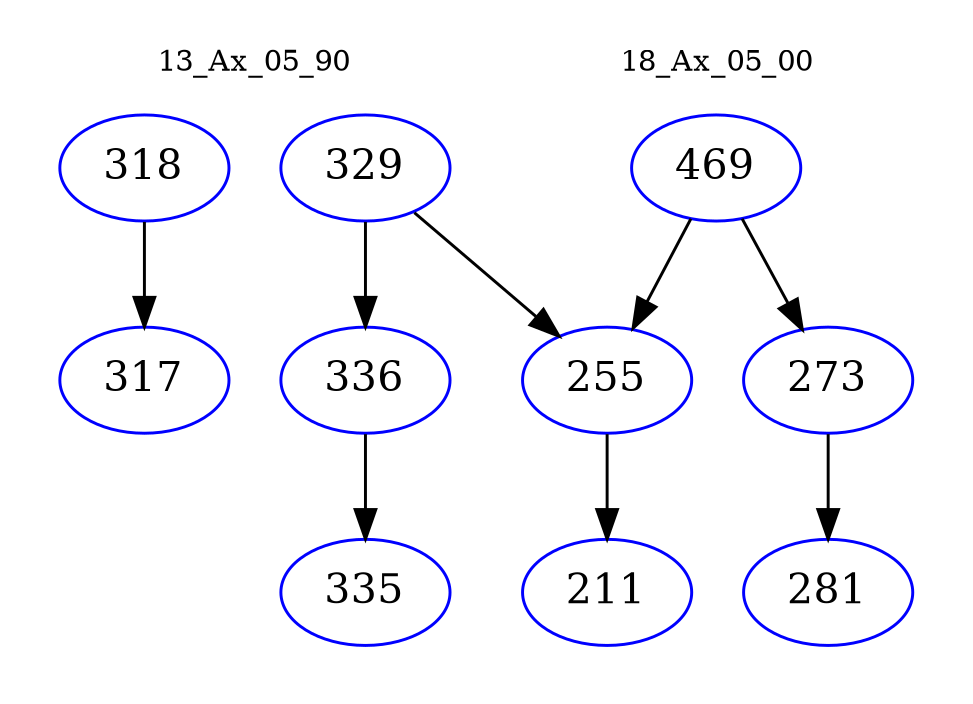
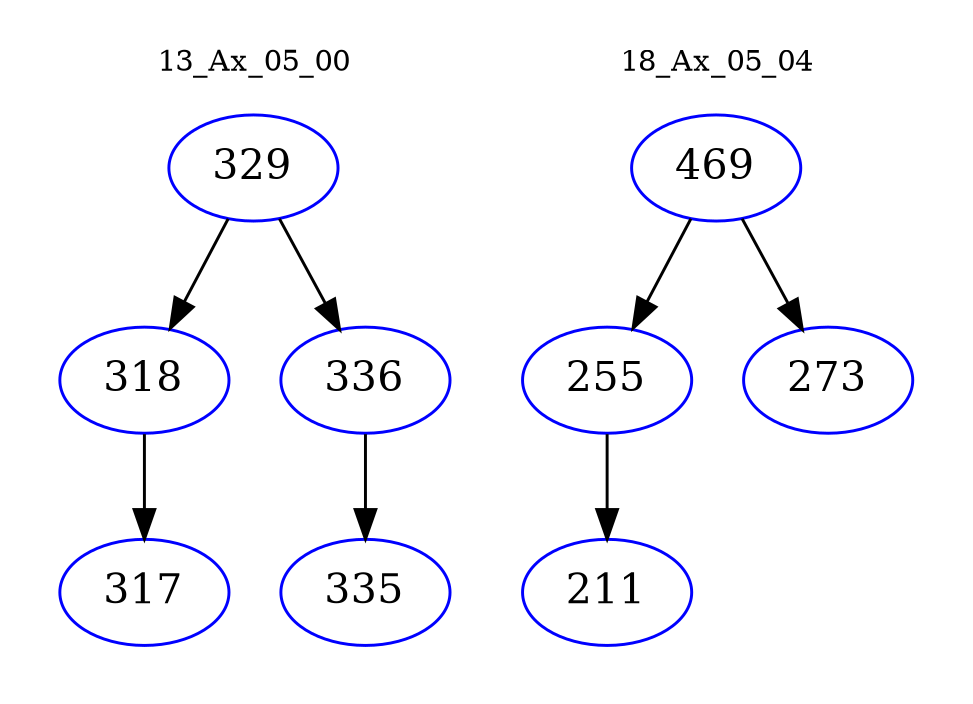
  digraph {
    node [color=blue]
    edge [color=black]
    n1 [label=329]
    n2 [label=318]
    n3 [label=336]
    n4 [label=317]
    n5 [label=335]
    n6 [label=469]
    n7 [label=255]
    n8 [label=273]
    n9 [label=211]
-   n10 [label=281]
    subgraph cluster_1 {
      color=white
      fontsize=10
-     label="13_Ax_05_90"
+     label="13_Ax_05_00"
      n1
      n2
      n3
      n4
      n5
    }
    subgraph cluster_2 {
      color=white
      fontsize=10
-     label="18_Ax_05_00"
+     label="18_Ax_05_04"
      n6
      n7
      n8
      n9
-     n10
    }
-   n1 -> n7
+   n1 -> n2
    n1 -> n3
    n2 -> n4
    n3 -> n5
    n6 -> n7
    n6 -> n8
    n7 -> n9
-   n8 -> n10
  }
